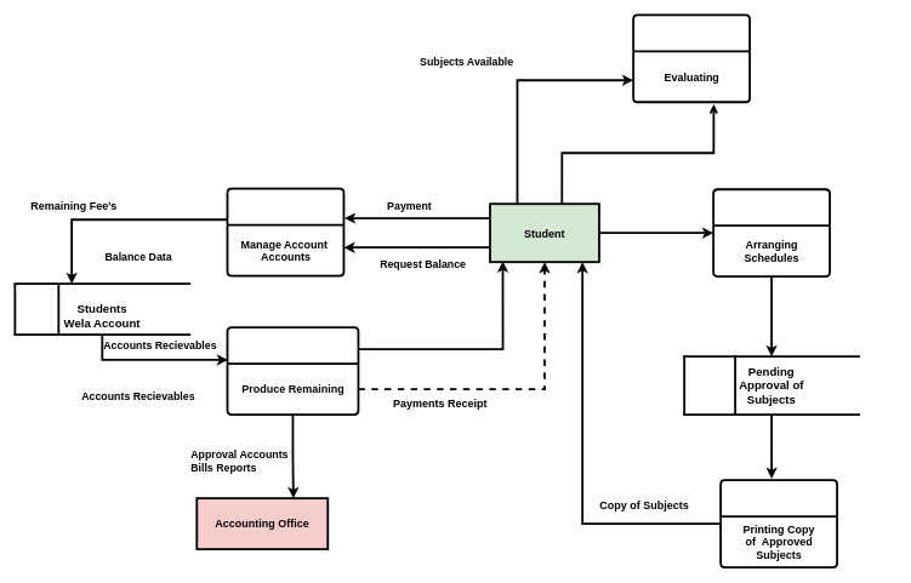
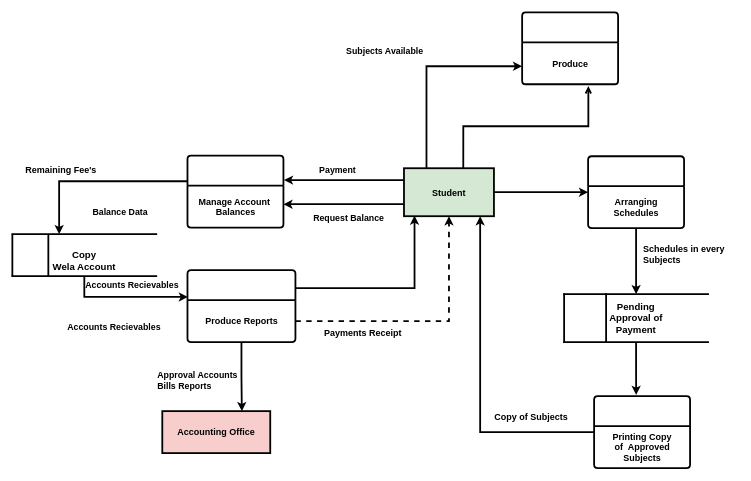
  <mxCell id="0" />
  <mxCell id="1" parent="0" />
  <mxCell id="2" value="" style="swimlane;childLayout=stackLayout;horizontal=1;startSize=50;horizontalStack=0;rounded=1;fontSize=14;fontStyle=0;strokeWidth=3;resizeParent=0;resizeLast=1;shadow=0;dashed=0;align=center;arcSize=4;whiteSpace=wrap;html=1;" parent="1" vertex="1"><mxGeometry x="870" y="20" width="160" height="120" as="geometry"><mxRectangle x="70" y="100" width="80" height="50" as="alternateBounds" /></mxGeometry></mxCell>
- <mxCell id="3" value="&lt;b&gt;&lt;font style=&quot;font-size: 15px;&quot;&gt;Evaluating&lt;/font&gt;&lt;/b&gt;&lt;span id=&quot;docs-internal-guid-b16e1cdb-7fff-e0be-6e62-8dd086bc350d&quot;&gt;&lt;/span&gt;&lt;span id=&quot;docs-internal-guid-b16e1cdb-7fff-e0be-6e62-8dd086bc350d&quot;&gt;&lt;/span&gt;" style="text;html=1;align=center;verticalAlign=middle;resizable=0;points=[];autosize=1;strokeColor=none;fillColor=none;" parent="2" vertex="1"><mxGeometry y="50" width="160" height="70" as="geometry" /></mxCell>
+ <mxCell id="3" value="&lt;b&gt;&lt;font style=&quot;font-size: 15px;&quot;&gt;Produce&lt;/font&gt;&lt;/b&gt;&lt;span id=&quot;docs-internal-guid-b16e1cdb-7fff-e0be-6e62-8dd086bc350d&quot;&gt;&lt;/span&gt;&lt;span id=&quot;docs-internal-guid-b16e1cdb-7fff-e0be-6e62-8dd086bc350d&quot;&gt;&lt;/span&gt;" style="text;html=1;align=center;verticalAlign=middle;resizable=0;points=[];autosize=1;strokeColor=none;fillColor=none;" parent="2" vertex="1"><mxGeometry y="50" width="160" height="70" as="geometry" /></mxCell>
  <mxCell id="4" style="edgeStyle=orthogonalEdgeStyle;rounded=0;orthogonalLoop=1;jettySize=auto;html=1;entryX=0.69;entryY=1.043;entryDx=0;entryDy=0;strokeWidth=3;exitX=0.659;exitY=0.004;exitDx=0;exitDy=0;entryPerimeter=0;exitPerimeter=0;endArrow=open;" parent="1" source="9" target="3" edge="1"><mxGeometry relative="1" as="geometry" /></mxCell>
  <mxCell id="5" style="edgeStyle=orthogonalEdgeStyle;rounded=0;orthogonalLoop=1;jettySize=auto;html=1;exitX=0;exitY=0.25;exitDx=0;exitDy=0;entryX=1.005;entryY=0.34;entryDx=0;entryDy=0;entryPerimeter=0;strokeWidth=3;" parent="1" source="9" target="12" edge="1"><mxGeometry relative="1" as="geometry"><mxPoint x="482" y="300" as="targetPoint" /></mxGeometry></mxCell>
  <mxCell id="6" style="edgeStyle=orthogonalEdgeStyle;rounded=0;orthogonalLoop=1;jettySize=auto;html=1;exitX=1;exitY=0.5;exitDx=0;exitDy=0;entryX=0;entryY=0.5;entryDx=0;entryDy=0;strokeWidth=3;" edge="1" parent="1" source="9" target="30"><mxGeometry relative="1" as="geometry" /></mxCell>
  <mxCell id="7" style="edgeStyle=orthogonalEdgeStyle;rounded=0;orthogonalLoop=1;jettySize=auto;html=1;exitX=0;exitY=0.75;exitDx=0;exitDy=0;strokeWidth=3;" edge="1" parent="1" source="9"><mxGeometry relative="1" as="geometry"><mxPoint x="472" y="340" as="targetPoint" /></mxGeometry></mxCell>
  <mxCell id="8" style="edgeStyle=orthogonalEdgeStyle;rounded=0;orthogonalLoop=1;jettySize=auto;html=1;exitX=0.25;exitY=0;exitDx=0;exitDy=0;entryX=0;entryY=0.75;entryDx=0;entryDy=0;strokeWidth=3;" edge="1" parent="1" source="9" target="2"><mxGeometry relative="1" as="geometry" /></mxCell>
  <mxCell id="9" value="&lt;b&gt;&lt;font style=&quot;font-size: 15px;&quot;&gt;Student&lt;/font&gt;&lt;/b&gt;" style="rounded=0;whiteSpace=wrap;html=1;strokeWidth=3;fillColor=#d5e8d4;" parent="1" vertex="1"><mxGeometry x="673" y="280" width="150" height="80" as="geometry" /></mxCell>
  <mxCell id="10" value="&lt;b style=&quot;font-weight:normal;&quot; id=&quot;docs-internal-guid-5a6dc2d1-7fff-d2d0-395e-1e1ae18f7ee9&quot;&gt;&lt;span style=&quot;font-size: 11pt; font-family: Arial, sans-serif; color: rgb(0, 0, 0); background-color: transparent; font-weight: 700; font-style: normal; font-variant: normal; text-decoration: none; vertical-align: baseline;&quot;&gt;Subjects Available&lt;/span&gt;&lt;/b&gt;" style="text;whiteSpace=wrap;html=1;" parent="1" vertex="1"><mxGeometry x="575" y="70" width="160" height="40" as="geometry" /></mxCell>
  <mxCell id="11" style="edgeStyle=orthogonalEdgeStyle;rounded=0;orthogonalLoop=1;jettySize=auto;html=1;exitX=-0.005;exitY=0.356;exitDx=0;exitDy=0;exitPerimeter=0;strokeWidth=3;entryX=0.325;entryY=0;entryDx=0;entryDy=0;entryPerimeter=0;" parent="1" source="12" target="21" edge="1"><mxGeometry relative="1" as="geometry"><mxPoint x="90" y="380" as="targetPoint" /></mxGeometry></mxCell>
  <mxCell id="12" value="" style="swimlane;childLayout=stackLayout;horizontal=1;startSize=50;horizontalStack=0;rounded=1;fontSize=14;fontStyle=0;strokeWidth=3;resizeParent=0;resizeLast=1;shadow=0;dashed=0;align=center;arcSize=4;whiteSpace=wrap;html=1;" parent="1" vertex="1"><mxGeometry x="312" y="259" width="160" height="120" as="geometry"><mxRectangle x="70" y="100" width="80" height="50" as="alternateBounds" /></mxGeometry></mxCell>
- <mxCell id="13" value="&lt;span style=&quot;font-size: 15px;&quot;&gt;&lt;b&gt;Manage Account&amp;nbsp;&lt;br&gt;Accounts&lt;br&gt;&lt;/b&gt;&lt;/span&gt;" style="text;html=1;align=center;verticalAlign=middle;resizable=0;points=[];autosize=1;strokeColor=none;fillColor=none;" parent="12" vertex="1"><mxGeometry y="50" width="160" height="70" as="geometry" /></mxCell>
+ <mxCell id="13" value="&lt;span style=&quot;font-size: 15px;&quot;&gt;&lt;b&gt;Manage Account&amp;nbsp;&lt;br&gt;Balances&lt;br&gt;&lt;/b&gt;&lt;/span&gt;" style="text;html=1;align=center;verticalAlign=middle;resizable=0;points=[];autosize=1;strokeColor=none;fillColor=none;" parent="12" vertex="1"><mxGeometry y="50" width="160" height="70" as="geometry" /></mxCell>
  <mxCell id="14" style="edgeStyle=orthogonalEdgeStyle;rounded=0;orthogonalLoop=1;jettySize=auto;html=1;exitX=1;exitY=0.25;exitDx=0;exitDy=0;entryX=0.117;entryY=0.986;entryDx=0;entryDy=0;entryPerimeter=0;strokeWidth=3;" edge="1" parent="1" source="16" target="9"><mxGeometry relative="1" as="geometry" /></mxCell>
  <mxCell id="15" style="edgeStyle=orthogonalEdgeStyle;rounded=0;orthogonalLoop=1;jettySize=auto;html=1;entryX=0.737;entryY=0;entryDx=0;entryDy=0;entryPerimeter=0;strokeWidth=3;" edge="1" parent="1" source="16" target="27"><mxGeometry relative="1" as="geometry" /></mxCell>
  <mxCell id="16" value="" style="swimlane;childLayout=stackLayout;horizontal=1;startSize=50;horizontalStack=0;rounded=1;fontSize=14;fontStyle=0;strokeWidth=3;resizeParent=0;resizeLast=1;shadow=0;dashed=0;align=center;arcSize=4;whiteSpace=wrap;html=1;" parent="1" vertex="1"><mxGeometry x="312" y="450" width="180" height="120" as="geometry"><mxRectangle x="70" y="100" width="80" height="50" as="alternateBounds" /></mxGeometry></mxCell>
- <mxCell id="17" value="&lt;span style=&quot;font-size: 15px;&quot;&gt;&lt;b&gt;Produce Remaining&lt;/b&gt;&lt;/span&gt;" style="text;html=1;align=center;verticalAlign=middle;resizable=0;points=[];autosize=1;strokeColor=none;fillColor=none;" parent="16" vertex="1"><mxGeometry y="50" width="180" height="70" as="geometry" /></mxCell>
+ <mxCell id="17" value="&lt;span style=&quot;font-size: 15px;&quot;&gt;&lt;b&gt;Produce Reports&lt;/b&gt;&lt;/span&gt;" style="text;html=1;align=center;verticalAlign=middle;resizable=0;points=[];autosize=1;strokeColor=none;fillColor=none;" parent="16" vertex="1"><mxGeometry y="50" width="180" height="70" as="geometry" /></mxCell>
  <mxCell id="18" style="edgeStyle=orthogonalEdgeStyle;rounded=0;orthogonalLoop=1;jettySize=auto;html=1;strokeWidth=3;entryX=0.5;entryY=1;entryDx=0;entryDy=0;dashed=1;" parent="1" source="17" target="9" edge="1"><mxGeometry relative="1" as="geometry" /></mxCell>
  <mxCell id="19" value="&lt;b style=&quot;font-weight:normal;&quot; id=&quot;docs-internal-guid-5a6dc2d1-7fff-d2d0-395e-1e1ae18f7ee9&quot;&gt;&lt;span style=&quot;font-size: 11pt; font-family: Arial, sans-serif; color: rgb(0, 0, 0); background-color: transparent; font-weight: 700; font-style: normal; font-variant: normal; text-decoration: none; vertical-align: baseline;&quot;&gt;Request Balance&lt;/span&gt;&lt;/b&gt;" style="text;whiteSpace=wrap;html=1;rotation=0;" parent="1" vertex="1"><mxGeometry x="520" y="348" width="160" height="40" as="geometry" /></mxCell>
  <mxCell id="20" value="" style="group;strokeWidth=3;" parent="1" vertex="1" connectable="0"><mxGeometry x="80" y="390" width="180" height="70" as="geometry" /></mxCell>
- <mxCell id="21" value="&lt;span style=&quot;font-size: 16px;&quot;&gt;&lt;b&gt;&lt;br&gt;Students&lt;br&gt;Wela Account&lt;br&gt;&lt;/b&gt;&lt;/span&gt;" style="shape=partialRectangle;whiteSpace=wrap;html=1;left=0;right=0;fillColor=none;strokeWidth=3;" parent="20" vertex="1"><mxGeometry x="-60" width="240" height="70" as="geometry" /></mxCell>
+ <mxCell id="21" value="&lt;span style=&quot;font-size: 16px;&quot;&gt;&lt;b&gt;&lt;br&gt;Copy&lt;br&gt;Wela Account&lt;br&gt;&lt;/b&gt;&lt;/span&gt;" style="shape=partialRectangle;whiteSpace=wrap;html=1;left=0;right=0;fillColor=none;strokeWidth=3;" parent="20" vertex="1"><mxGeometry x="-60" width="240" height="70" as="geometry" /></mxCell>
  <mxCell id="22" value="" style="endArrow=none;html=1;rounded=0;exitX=0.25;exitY=1;exitDx=0;exitDy=0;entryX=0.25;entryY=0;entryDx=0;entryDy=0;strokeWidth=3;" parent="20" source="21" target="21" edge="1"><mxGeometry width="50" height="50" relative="1" as="geometry"><mxPoint x="187.5" y="105.0" as="sourcePoint" /><mxPoint x="262.5" y="30.0" as="targetPoint" /></mxGeometry></mxCell>
  <mxCell id="23" value="" style="endArrow=none;html=1;rounded=0;exitX=0;exitY=1;exitDx=0;exitDy=0;entryX=0;entryY=0;entryDx=0;entryDy=0;strokeWidth=3;" parent="20" source="21" target="21" edge="1"><mxGeometry width="50" height="50" relative="1" as="geometry"><mxPoint x="60.0" y="105.0" as="sourcePoint" /><mxPoint x="60.0" y="15.0" as="targetPoint" /></mxGeometry></mxCell>
- <mxCell id="24" value="&lt;font face=&quot;Arial, sans-serif&quot;&gt;&lt;span style=&quot;font-size: 14.667px;&quot;&gt;&lt;b&gt;Balance Data&lt;/b&gt;&lt;/span&gt;&lt;/font&gt;" style="text;whiteSpace=wrap;html=1;" parent="1" vertex="1"><mxGeometry x="142" y="339" width="160" height="40" as="geometry" /></mxCell>
+ <mxCell id="24" value="&lt;font face=&quot;Arial, sans-serif&quot;&gt;&lt;span style=&quot;font-size: 14.667px;&quot;&gt;&lt;b&gt;Balance Data&lt;/b&gt;&lt;/span&gt;&lt;/font&gt;" style="text;whiteSpace=wrap;html=1;" parent="1" vertex="1"><mxGeometry x="152" y="339" width="160" height="40" as="geometry" /></mxCell>
  <mxCell id="25" value="&lt;font face=&quot;Arial, sans-serif&quot;&gt;&lt;span style=&quot;font-size: 14.667px;&quot;&gt;&lt;b&gt;Payment&lt;/b&gt;&lt;/span&gt;&lt;/font&gt;" style="text;whiteSpace=wrap;html=1;" parent="1" vertex="1"><mxGeometry y="268" width="160" height="40" as="geometry" x="530" /></mxCell>
  <mxCell id="26" value="&lt;font size=&quot;1&quot; face=&quot;Arial, sans-serif&quot;&gt;&lt;b style=&quot;font-size: 15px;&quot;&gt;Payments Receipt&lt;/b&gt;&lt;/font&gt;" style="text;whiteSpace=wrap;html=1;rotation=0;" parent="1" vertex="1"><mxGeometry x="538" y="540" width="145.5" height="40" as="geometry" /></mxCell>
  <mxCell id="27" value="&lt;b&gt;&lt;font style=&quot;font-size: 15px;&quot;&gt;Accounting Office&lt;/font&gt;&lt;/b&gt;" style="rounded=0;whiteSpace=wrap;html=1;strokeWidth=3;fillColor=#f8cecc;" parent="1" vertex="1"><mxGeometry x="270" y="685" width="180" height="70" as="geometry" /></mxCell>
  <mxCell id="28" value="&lt;div style=&quot;text-align: right;&quot;&gt;&lt;span style=&quot;font-size: 15px;&quot;&gt;&lt;b&gt;Remaining Fee's&lt;/b&gt;&lt;/span&gt;&lt;/div&gt;" style="text;whiteSpace=wrap;html=1;" parent="1" vertex="1"><mxGeometry x="40" y="268" width="160" height="40" as="geometry" /></mxCell>
  <mxCell id="29" style="edgeStyle=orthogonalEdgeStyle;rounded=0;orthogonalLoop=1;jettySize=auto;html=1;entryX=0.5;entryY=0;entryDx=0;entryDy=0;strokeWidth=3;" edge="1" parent="1" source="30" target="33"><mxGeometry relative="1" as="geometry" /></mxCell>
  <mxCell id="30" value="" style="swimlane;childLayout=stackLayout;horizontal=1;startSize=50;horizontalStack=0;rounded=1;fontSize=14;fontStyle=0;strokeWidth=3;resizeParent=0;resizeLast=1;shadow=0;dashed=0;align=center;arcSize=4;whiteSpace=wrap;html=1;" vertex="1" parent="1"><mxGeometry x="980" y="260" width="160" height="120" as="geometry"><mxRectangle x="70" y="100" width="80" height="50" as="alternateBounds" /></mxGeometry></mxCell>
  <mxCell id="31" value="&lt;span style=&quot;font-size: 15px;&quot;&gt;&lt;b&gt;Arranging &lt;br&gt;Schedules&lt;/b&gt;&lt;/span&gt;" style="text;html=1;align=center;verticalAlign=middle;resizable=0;points=[];autosize=1;strokeColor=none;fillColor=none;" vertex="1" parent="30"><mxGeometry y="50" width="160" height="70" as="geometry" /></mxCell>
  <mxCell id="32" value="" style="group" vertex="1" connectable="0" parent="1"><mxGeometry x="940" y="490" width="240" height="80" as="geometry" /></mxCell>
- <mxCell id="33" value="&lt;span style=&quot;font-size: 16px;&quot;&gt;&lt;b&gt;Pending &lt;br&gt;Approval of&lt;br&gt;Subjects&lt;br&gt;&lt;/b&gt;&lt;/span&gt;" style="shape=partialRectangle;whiteSpace=wrap;html=1;left=0;right=0;fillColor=none;strokeWidth=3;" vertex="1" parent="32"><mxGeometry width="240" height="80" as="geometry" /></mxCell>
+ <mxCell id="33" value="&lt;span style=&quot;font-size: 16px;&quot;&gt;&lt;b&gt;Pending &lt;br&gt;Approval of&lt;br&gt;Payment&lt;br&gt;&lt;/b&gt;&lt;/span&gt;" style="shape=partialRectangle;whiteSpace=wrap;html=1;left=0;right=0;fillColor=none;strokeWidth=3;" vertex="1" parent="32"><mxGeometry width="240" height="80" as="geometry" /></mxCell>
  <mxCell id="34" value="" style="shape=partialRectangle;whiteSpace=wrap;html=1;top=0;bottom=0;fillColor=none;strokeWidth=3;" vertex="1" parent="32"><mxGeometry width="70" height="80" as="geometry" /></mxCell>
+ <mxCell id="35" value="&lt;font face=&quot;Arial, sans-serif&quot;&gt;&lt;span style=&quot;font-size: 15px;&quot;&gt;&lt;b&gt;Schedules in every Subjects&lt;/b&gt;&lt;/span&gt;&lt;/font&gt;" style="text;whiteSpace=wrap;html=1;" vertex="1" parent="1"><mxGeometry x="1070" y="400" width="160" height="40" as="geometry" /></mxCell>
  <mxCell id="36" style="edgeStyle=orthogonalEdgeStyle;rounded=0;orthogonalLoop=1;jettySize=auto;html=1;strokeWidth=3;" edge="1" parent="1" source="37"><mxGeometry relative="1" as="geometry"><mxPoint x="800" y="360" as="targetPoint" /><Array as="points"><mxPoint x="800" y="720" /><mxPoint x="800" y="360" /></Array></mxGeometry></mxCell>
  <mxCell id="37" value="" style="swimlane;childLayout=stackLayout;horizontal=1;startSize=50;horizontalStack=0;rounded=1;fontSize=14;fontStyle=0;strokeWidth=3;resizeParent=0;resizeLast=1;shadow=0;dashed=0;align=center;arcSize=4;whiteSpace=wrap;html=1;" vertex="1" parent="1"><mxGeometry x="990" y="660" width="160" height="120" as="geometry"><mxRectangle x="70" y="100" width="80" height="50" as="alternateBounds" /></mxGeometry></mxCell>
  <mxCell id="38" value="&lt;span style=&quot;font-size: 15px;&quot;&gt;&lt;b&gt;Printing Copy &lt;br&gt;of&amp;nbsp; Approved &lt;br&gt;Subjects&lt;/b&gt;&lt;/span&gt;" style="text;html=1;align=center;verticalAlign=middle;resizable=0;points=[];autosize=1;strokeColor=none;fillColor=none;" vertex="1" parent="37"><mxGeometry y="50" width="160" height="70" as="geometry" /></mxCell>
  <mxCell id="39" style="edgeStyle=orthogonalEdgeStyle;rounded=0;orthogonalLoop=1;jettySize=auto;html=1;entryX=0.438;entryY=-0.017;entryDx=0;entryDy=0;entryPerimeter=0;strokeWidth=3;" edge="1" parent="1" source="33" target="37"><mxGeometry relative="1" as="geometry" /></mxCell>
  <mxCell id="40" value="&lt;font face=&quot;Arial, sans-serif&quot;&gt;&lt;span style=&quot;font-size: 15px;&quot;&gt;&lt;b&gt;Copy of Subjects&lt;/b&gt;&lt;/span&gt;&lt;/font&gt;" style="text;whiteSpace=wrap;html=1;rotation=0;" vertex="1" parent="1"><mxGeometry x="822" y="680" width="131" height="40" as="geometry" /></mxCell>
  <mxCell id="41" value="&lt;font face=&quot;Arial, sans-serif&quot;&gt;&lt;span style=&quot;font-size: 14.667px;&quot;&gt;&lt;b&gt;Accounts Recievables&lt;/b&gt;&lt;/span&gt;&lt;/font&gt;" style="text;whiteSpace=wrap;html=1;" vertex="1" parent="1"><mxGeometry x="110" y="530" width="160" height="40" as="geometry" /></mxCell>
  <mxCell id="42" value="&lt;font face=&quot;Arial, sans-serif&quot;&gt;&lt;span style=&quot;font-size: 14.667px;&quot;&gt;&lt;b&gt;Approval Accounts Bills Reports&lt;/b&gt;&lt;/span&gt;&lt;/font&gt;" style="text;whiteSpace=wrap;html=1;" vertex="1" parent="1"><mxGeometry x="260" y="610" width="160" height="40" as="geometry" /></mxCell>
  <mxCell id="43" style="edgeStyle=orthogonalEdgeStyle;rounded=0;orthogonalLoop=1;jettySize=auto;html=1;exitX=0.5;exitY=1;exitDx=0;exitDy=0;entryX=0.004;entryY=0.372;entryDx=0;entryDy=0;entryPerimeter=0;strokeWidth=3;" edge="1" parent="1" source="21" target="16"><mxGeometry relative="1" as="geometry" /></mxCell>
  <mxCell id="44" value="&lt;font face=&quot;Arial, sans-serif&quot;&gt;&lt;span style=&quot;font-size: 14.667px;&quot;&gt;&lt;b&gt;Accounts Recievables&lt;/b&gt;&lt;/span&gt;&lt;/font&gt;" style="text;whiteSpace=wrap;html=1;" vertex="1" parent="1"><mxGeometry x="140" width="160" height="40" as="geometry" y="460" /></mxCell>
